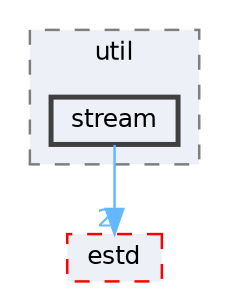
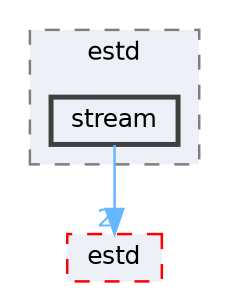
  digraph {
    compound=true
    node [fillcolor="#edf0f7" fontname=Helvetica fontsize=10 shape=box]
    n1 [color=grey25 height=0.2 label=stream style="filled,bold" width=0.4]
    n2 [color=red height=0.2 label=estd style="filled,dashed" width=0.4]
    subgraph cluster_1 {
      bgcolor="#edf0f7"
      fontname=Helvetica
      fontsize=10
-     label=util
+     label=estd
      pencolor=grey50
      style="filled,dashed"
      n1
    }
    n1 -> n2 [color=steelblue1 fontcolor=steelblue1 fontname=Helvetica fontsize=10 headlabel=2 labeldistance=1.5 labelfontname=Helvetica labelfontsize=10]
  }
